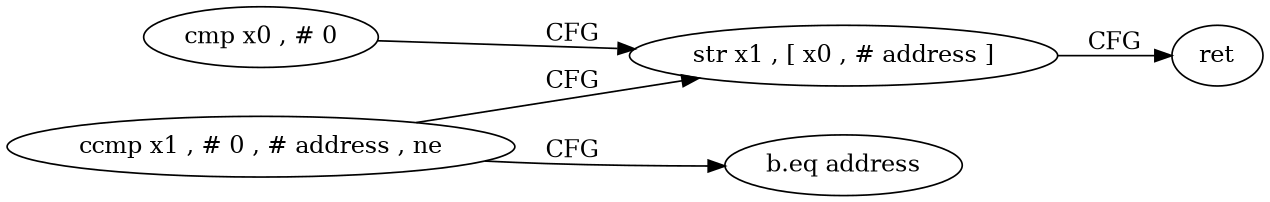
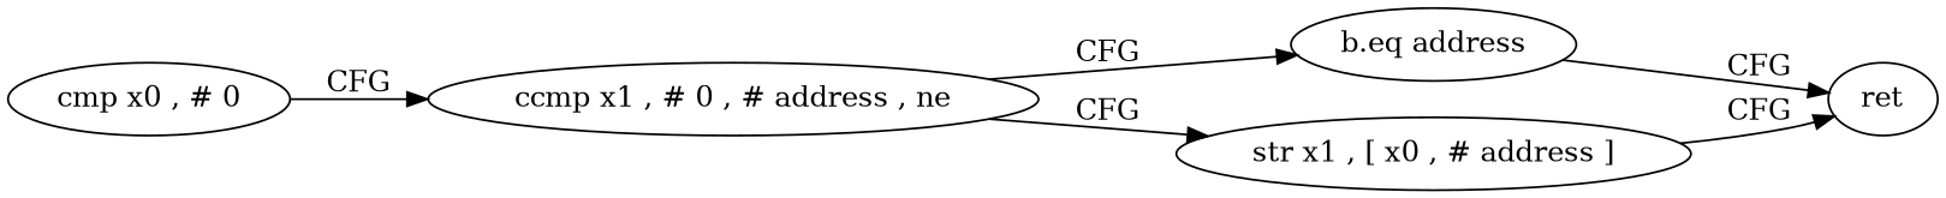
  digraph {
    rankdir=LR
    n1 [label="cmp x0 , # 0"]
    n2 [label="ccmp x1 , # 0 , # address , ne"]
    n3 [label="b.eq address"]
    n4 [label="str x1 , [ x0 , # address ]"]
    n5 [label=ret]
-   n1 -> n4 [label=CFG]
+   n1 -> n2 [label=CFG]
    n2 -> n3 [label=CFG]
    n2 -> n4 [label=CFG]
+   n3 -> n5 [label=CFG]
    n4 -> n5 [label=CFG]
  }
